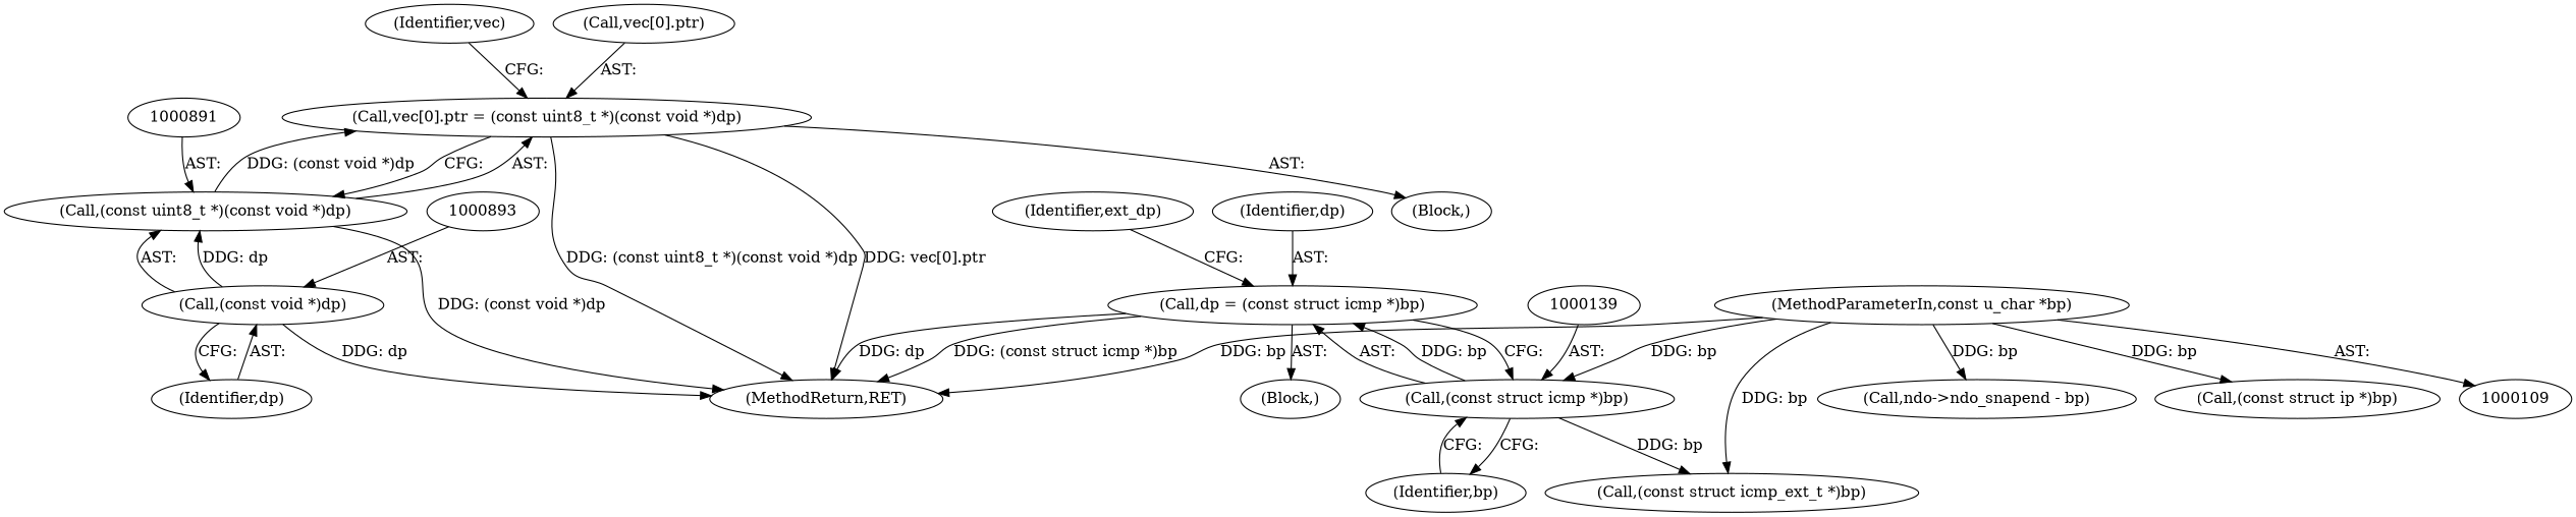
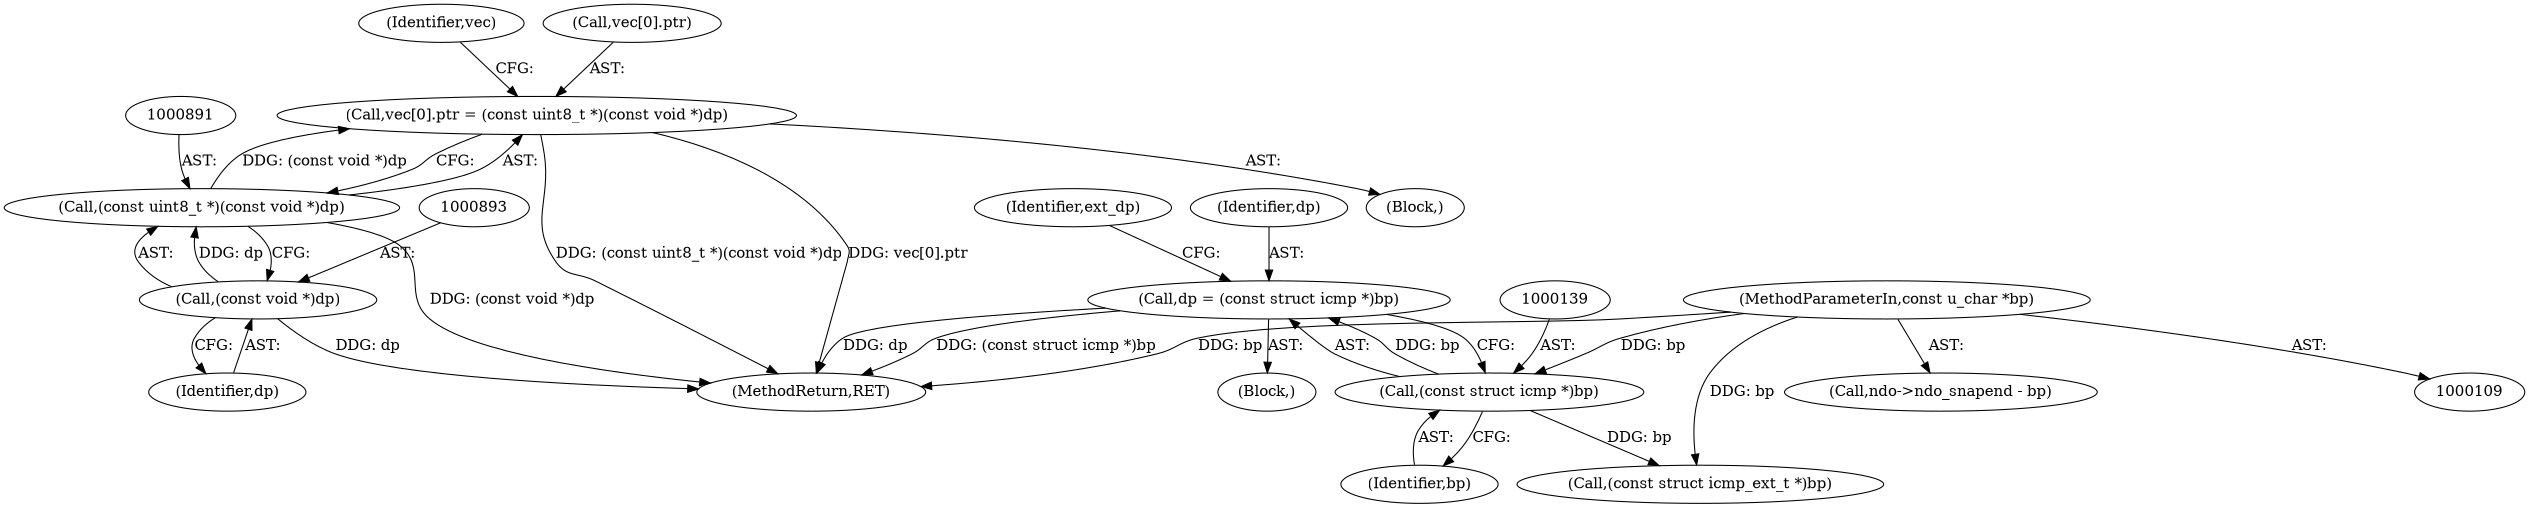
  digraph {
    n1 [label="(Call,vec[0].ptr = (const uint8_t *)(const void *)dp)"]
    n2 [label="(Call,(const uint8_t *)(const void *)dp)"]
    n3 [label="(Block,)"]
    n4 [label="(MethodReturn,RET)"]
    n5 [label="(Call,(const void *)dp)"]
    n6 [label="(Identifier,dp)"]
    n7 [label="(Call,dp = (const struct icmp *)bp)"]
    n8 [label="(Call,(const struct icmp *)bp)"]
    n9 [label="(Block,)"]
    n10 [label="(Identifier,bp)"]
    n11 [label="(Call,(const struct icmp_ext_t *)bp)"]
    n12 [label="(MethodParameterIn,const u_char *bp)"]
    n13 [label="(Call,ndo->ndo_snapend - bp)"]
-   n14 [label="(Call,(const struct ip *)bp)"]
    1000109
    n16 [label="(Identifier,dp)"]
    n17 [label="(Identifier,ext_dp)"]
    n18 [label="(Identifier,vec)"]
    n19 [label="(Call,vec[0].ptr)"]
    1000891
    1000893
    1000139
    n1 -> n2 [label="CFG: "]
    n1 -> n3 [label="AST: "]
    n1 -> n4 [label="DDG: vec[0].ptr"]
    n1 -> n4 [label="DDG: (const uint8_t *)(const void *)dp"]
    n2 -> n1 [label="AST: "]
    n2 -> n1 [label="DDG: (const void *)dp"]
    n2 -> n4 [label="DDG: (const void *)dp"]
+   n2 -> n5 [label="CFG: "]
    n5 -> n2 [label="AST: "]
    n5 -> n2 [label="DDG: dp"]
    n5 -> n4 [label="DDG: dp"]
    n5 -> n6 [label="CFG: "]
    n6 -> n5 [label="AST: "]
    n7 -> n4 [label="DDG: (const struct icmp *)bp"]
    n7 -> n4 [label="DDG: dp"]
    n7 -> n8 [label="CFG: "]
    n7 -> n9 [label="AST: "]
    n8 -> n7 [label="AST: "]
    n8 -> n7 [label="DDG: bp"]
    n8 -> n10 [label="CFG: "]
    n8 -> n11 [label="DDG: bp"]
-   n10 -> n8 [label="CFG: "]
+   n10 -> n8 [label="AST: "]
    n12 -> n4 [label="DDG: bp"]
    n12 -> n8 [label="DDG: bp"]
    n12 -> n11 [label="DDG: bp"]
-   n12 -> n13 [label="DDG: bp"]
-   n12 -> n14 [label="DDG: bp"]
+   n12 -> n13 [label="AST: "]
    n12 -> 1000109 [label="AST: "]
    n16 -> n7 [label="AST: "]
    n17 -> n7 [label="CFG: "]
    n18 -> n1 [label="CFG: "]
    n19 -> n1 [label="AST: "]
    1000891 -> n2 [label="AST: "]
    1000893 -> n5 [label="AST: "]
    1000139 -> n8 [label="AST: "]
  }
